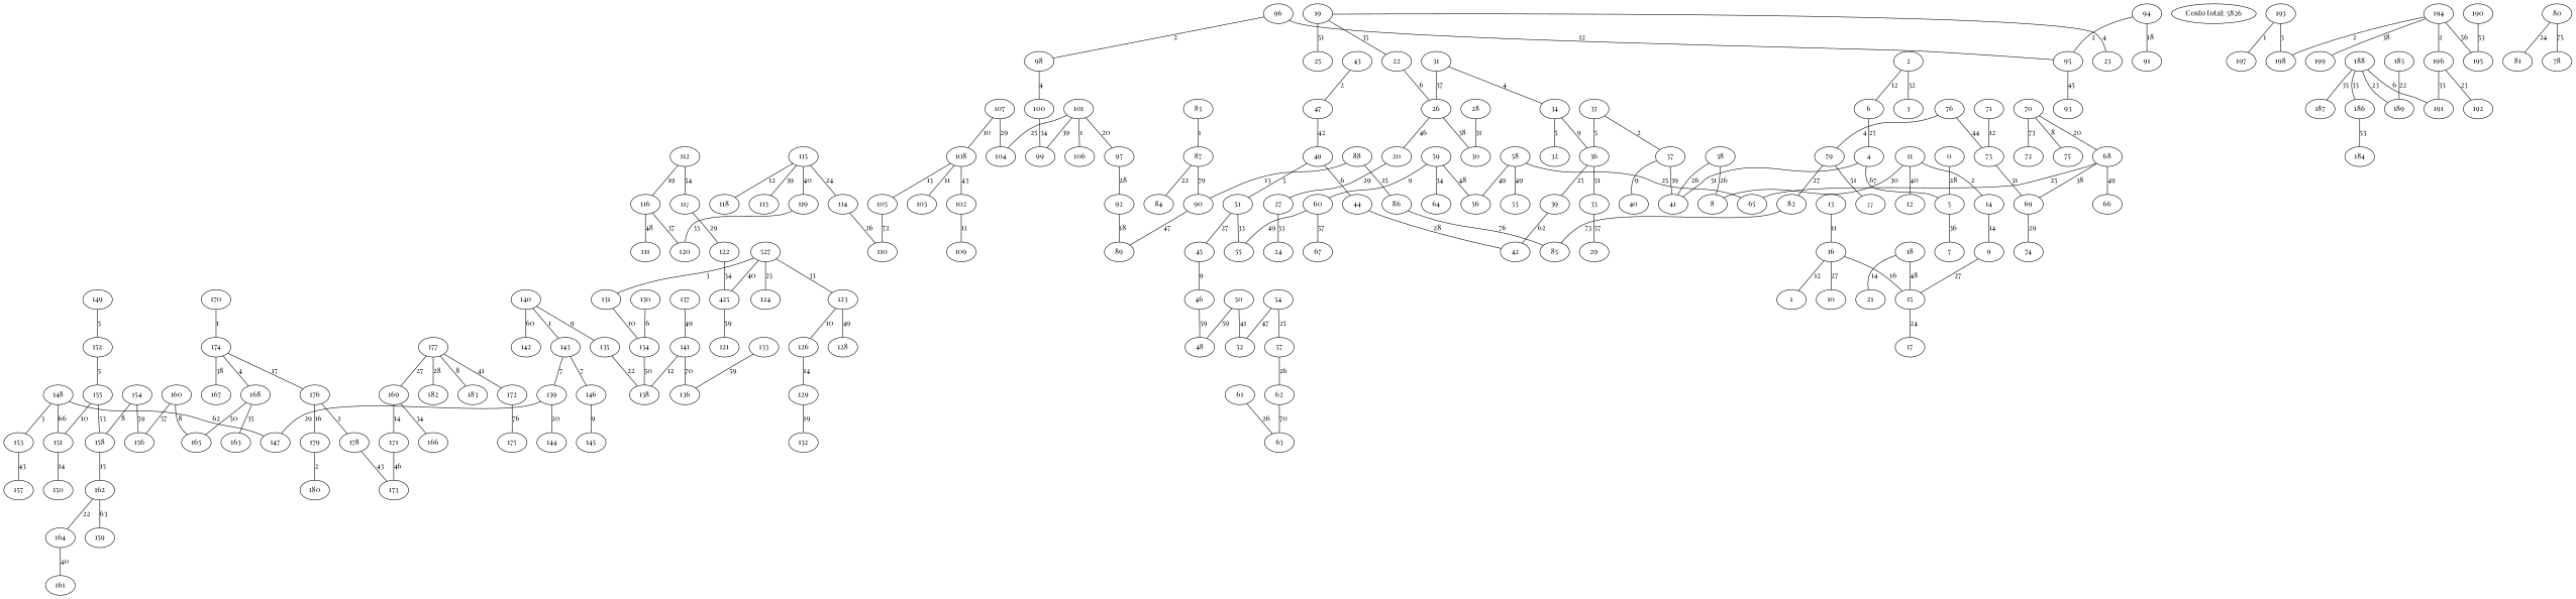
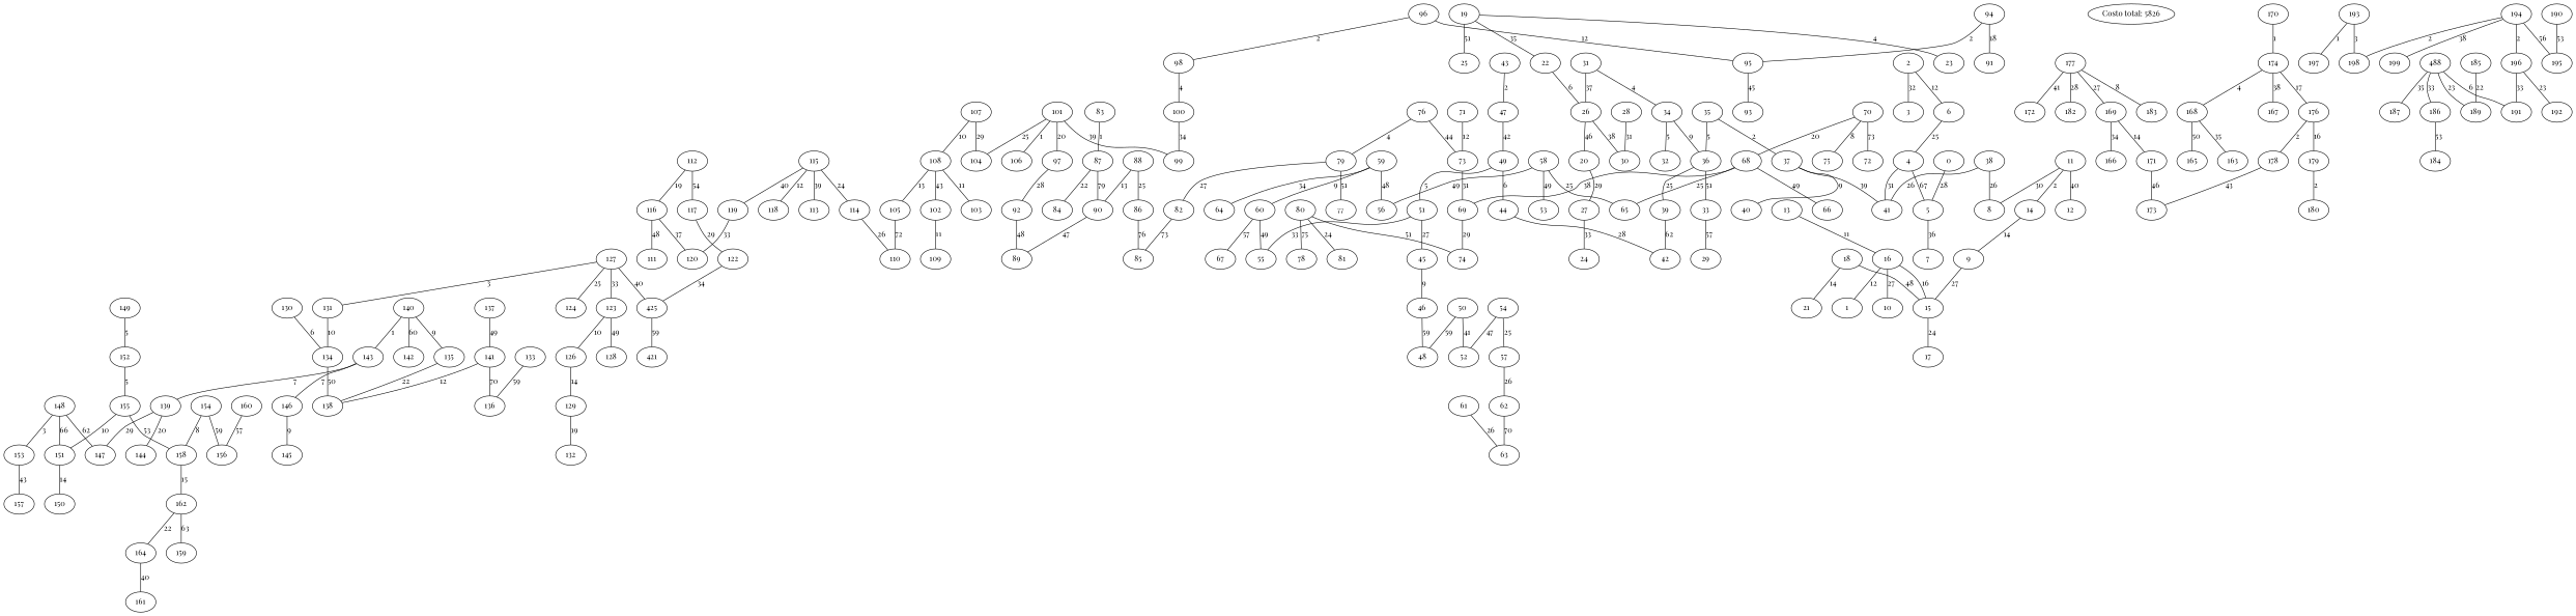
  strict graph {
    fontname="Playfair Display"
    node [fontname="Playfair Display"]
    edge [fontname="Playfair Display" weight=2]
    140
    143
    135
    142
    139
    146
    138
    147
    144
    145
    n11 [label="Costo total: 5826"]
    170
    174
    176
    168
    167
    178
    179
    165
    163
    101
    106
    97
    104
    99
    92
    83
    87
    90
    84
    89
    193
    197
    198
    11
    14
    8
    12
    9
    15
    96
    98
    95
    100
    93
    173
    180
    194
    196
    199
    195
    191
    192
    43
    47
    49
    51
    44
    94
    91
    35
    37
    36
    40
    41
    39
    33
    148
    153
    151
    157
    150
-   127 [label=527]
+   127
    131
    123
    124
    n77 [label=425]
    134
    126
    128
-   121
+   121 [label=421]
    31
    34
    26
    32
    20
    30
    76
    79
    73
    82
    77
    69
    85
    19
    23
    22
    25
    149
    152
    155
    158
    45
    55
    42
    46
    162
    29
-   188
+   188 [label=488]
    189
    186
    187
    184
    27
    130
    177
    183
    172
    169
    182
-   175
    171
    166
    70
    75
    68
    72
    65
    66
    154
    156
    164
    159
    160
    59
    60
    64
    56
    67
    48
    107
    108
    103
    102
    105
    109
    110
    129
    132
    13
    16
    1
    10
    17
    2
    6
    3
    4
    5
    115
    118
    114
    119
    113
    120
    137
    141
    136
    71
    74
    88
    86
    18
    21
    161
    112
    116
    117
    111
    122
    185
    80
    81
    78
    54
    57
    52
    62
    63
    58
    53
    7
    38
    61
    0
    24
    28
    50
    190
    133
    140 -- 143 [label=1 weight=1]
    140 -- 135 [label=9 weight=9]
    140 -- 142 [label=60 weight=60]
    143 -- 139 [label=7 weight=7]
    143 -- 146 [label=7 weight=7]
    135 -- 138 [label=22 weight=22]
    139 -- 147 [label=29 weight=29]
    139 -- 144 [label=20 weight=20]
    146 -- 145 [label=9 weight=9]
    170 -- 174 [label=1 weight=1]
    174 -- 176 [label=17 weight=17]
    174 -- 168 [label=4 weight=4]
    174 -- 167 [label=38 weight=38]
    176 -- 178 [label=2]
    176 -- 179 [label=16 weight=16]
    168 -- 165 [label=50 weight=50]
    168 -- 163 [label=35 weight=35]
    178 -- 173 [label=43 weight=43]
    179 -- 180 [label=2]
    101 -- 106 [label=1 weight=1]
    101 -- 97 [label=20 weight=20]
    101 -- 104 [label=25 weight=25]
    101 -- 99 [label=39 weight=39]
    97 -- 92 [label=28 weight=28]
-   92 -- 89 [label=18 weight=48]
+   92 -- 89 [label=48 weight=48]
    83 -- 87 [label=1 weight=1]
    87 -- 90 [label=79 weight=79]
    87 -- 84 [label=22 weight=22]
    90 -- 89 [label=47 weight=47]
    193 -- 197 [label=1 weight=1]
    193 -- 198 [label=3 weight=3]
    11 -- 14 [label=2]
    11 -- 8 [label=30 weight=30]
    11 -- 12 [label=40 weight=40]
    14 -- 9 [label=14 weight=14]
    9 -- 15 [label=27 weight=27]
    15 -- 17 [label=24 weight=24]
    96 -- 98 [label=2]
    96 -- 95 [label=12 weight=12]
    98 -- 100 [label=4 weight=4]
    95 -- 93 [label=45 weight=45]
    100 -- 99 [label=34 weight=34]
    194 -- 198 [label=2]
    194 -- 196 [label=2]
    194 -- 199 [label=38 weight=38]
    194 -- 195 [label=56 weight=56]
    196 -- 191 [label=33 weight=33]
    196 -- 192 [label=23 weight=23]
    43 -- 47 [label=2]
    47 -- 49 [label=42 weight=42]
    49 -- 51 [label=5 weight=5]
    49 -- 44 [label=6 weight=6]
    51 -- 45 [label=27 weight=27]
    51 -- 55 [label=33 weight=33]
    44 -- 42 [label=28 weight=28]
    94 -- 95 [label=2]
    94 -- 91 [label=18 weight=18]
    35 -- 37 [label=2]
    35 -- 36 [label=5 weight=5]
    37 -- 40 [label=9 weight=9]
    37 -- 41 [label=39 weight=39]
    36 -- 39 [label=25 weight=25]
    36 -- 33 [label=51 weight=51]
    39 -- 42 [label=62 weight=62]
    33 -- 29 [label=57 weight=57]
    148 -- 147 [label=62 weight=62]
    148 -- 153 [label=3 weight=3]
    148 -- 151 [label=66 weight=66]
    153 -- 157 [label=43 weight=43]
    151 -- 150 [label=14 weight=14]
    127 -- 131 [label=3 weight=3]
    127 -- 123 [label=33 weight=33]
    127 -- 124 [label=25 weight=25]
    127 -- n77 [label=40 weight=40]
    131 -- 134 [label=10 weight=10]
    123 -- 126 [label=10 weight=10]
    123 -- 128 [label=49 weight=49]
    n77 -- 121 [label=59 weight=59]
    134 -- 138 [label=50 weight=50]
    126 -- 129 [label=14 weight=14]
    31 -- 34 [label=4 weight=4]
    31 -- 26 [label=37 weight=37]
    34 -- 36 [label=9 weight=9]
    34 -- 32 [label=5 weight=5]
    26 -- 20 [label=46 weight=46]
    26 -- 30 [label=38 weight=38]
    20 -- 27 [label=29 weight=29]
    76 -- 79 [label=4 weight=4]
    76 -- 73 [label=44 weight=44]
    79 -- 82 [label=27 weight=27]
    79 -- 77 [label=51 weight=51]
    73 -- 69 [label=31 weight=53]
    82 -- 85 [label=73 weight=73]
    69 -- 74 [label=29 weight=29]
    19 -- 23 [label=4 weight=4]
    19 -- 22 [label=35 weight=35]
    19 -- 25 [label=51 weight=51]
    22 -- 26 [label=6 weight=6]
    149 -- 152 [label=5 weight=5]
    152 -- 155 [label=5 weight=5]
    155 -- 151 [label=10 weight=10]
    155 -- 158 [label=53 weight=53]
    158 -- 162 [label=15 weight=15]
    45 -- 46 [label=9 weight=9]
    46 -- 48 [label=59 weight=59]
    162 -- 164 [label=22 weight=22]
    162 -- 159 [label=63 weight=63]
    188 -- 191 [label=6 weight=6]
    188 -- 189 [label=23 weight=23]
    188 -- 186 [label=33 weight=33]
    188 -- 187 [label=35 weight=35]
    186 -- 184 [label=53 weight=53]
    27 -- 24 [label=33 weight=33]
    130 -- 134 [label=6 weight=6]
    177 -- 183 [label=8 weight=8]
    177 -- 172 [label=41 weight=8]
    177 -- 169 [label=27 weight=27]
    177 -- 182 [label=28 weight=28]
-   172 -- 175 [label=76 weight=76]
    169 -- 171 [label=14 weight=14]
    169 -- 166 [label=34 weight=34]
    171 -- 173 [label=46 weight=46]
    70 -- 75 [label=8 weight=8]
    70 -- 68 [label=20 weight=20]
    70 -- 72 [label=73 weight=73]
    68 -- 69 [label=38 weight=38]
    68 -- 65 [label=25 weight=25]
    68 -- 66 [label=49 weight=49]
    154 -- 158 [label=8 weight=8]
    154 -- 156 [label=59 weight=59]
    164 -- 161 [label=40 weight=40]
-   160 -- 165 [label=8 weight=8]
    160 -- 156 [label=57 weight=57]
    59 -- 60 [label=9 weight=9]
    59 -- 64 [label=34 weight=34]
    59 -- 56 [label=48 weight=48]
    60 -- 55 [label=49 weight=49]
    60 -- 67 [label=57 weight=57]
    107 -- 104 [label=29 weight=29]
    107 -- 108 [label=10 weight=10]
    108 -- 103 [label=11 weight=11]
    108 -- 102 [label=43 weight=43]
    108 -- 105 [label=13 weight=13]
    102 -- 109 [label=11 weight=11]
    105 -- 110 [label=72 weight=72]
    129 -- 132 [label=19 weight=19]
    13 -- 16 [label=11 weight=11]
    16 -- 15 [label=16 weight=16]
    16 -- 1 [label=12 weight=12]
    16 -- 10 [label=27 weight=27]
    2 -- 6 [label=12 weight=12]
    2 -- 3 [label=32 weight=32]
    6 -- 4 [label=25 weight=25]
    4 -- 41 [label=31 weight=31]
    4 -- 5 [label=67 weight=67]
    5 -- 7 [label=36 weight=36]
    115 -- 118 [label=12 weight=12]
    115 -- 114 [label=24 weight=24]
    115 -- 119 [label=40 weight=40]
    115 -- 113 [label=39 weight=39]
    114 -- 110 [label=26 weight=26]
    119 -- 120 [label=33 weight=33]
    137 -- 141 [label=49 weight=49]
    141 -- 138 [label=12 weight=12]
    141 -- 136 [label=70 weight=70]
    71 -- 73 [label=12 weight=12]
    88 -- 90 [label=13 weight=13]
    88 -- 86 [label=25 weight=25]
    86 -- 85 [label=76 weight=76]
    18 -- 15 [label=48 weight=48]
    18 -- 21 [label=14 weight=14]
    112 -- 116 [label=19 weight=19]
    112 -- 117 [label=54 weight=54]
    116 -- 120 [label=37 weight=37]
    116 -- 111 [label=48 weight=48]
    117 -- 122 [label=29 weight=29]
    122 -- n77 [label=34 weight=34]
    185 -- 189 [label=22 weight=22]
+   80 -- 74 [label=51 weight=51]
    80 -- 81 [label=24 weight=24]
    80 -- 78 [label=75 weight=75]
    54 -- 57 [label=25 weight=25]
    54 -- 52 [label=47 weight=47]
    57 -- 62 [label=26 weight=26]
    62 -- 63 [label=70 weight=70]
    58 -- 65 [label=25 weight=25]
    58 -- 56 [label=49 weight=49]
    58 -- 53 [label=49 weight=49]
    38 -- 8 [label=26 weight=26]
    38 -- 41 [label=26 weight=26]
    61 -- 63 [label=26 weight=26]
    0 -- 5 [label=28 weight=28]
    28 -- 30 [label=31 weight=31]
    50 -- 48 [label=59 weight=59]
    50 -- 52 [label=41 weight=41]
    190 -- 195 [label=53 weight=53]
    133 -- 136 [label=59 weight=59]
  }
